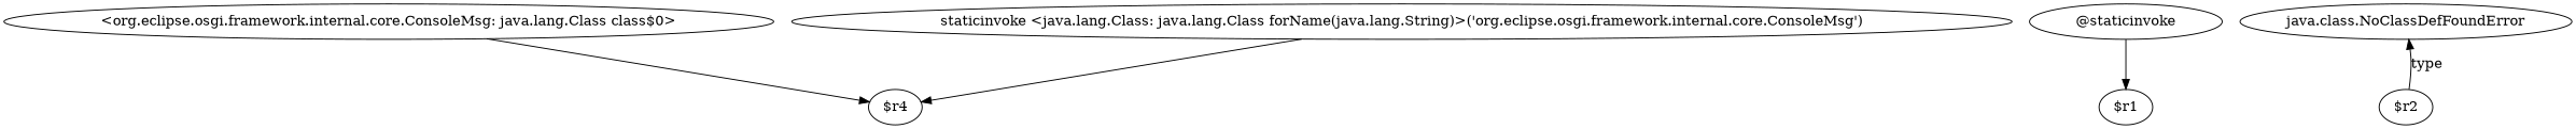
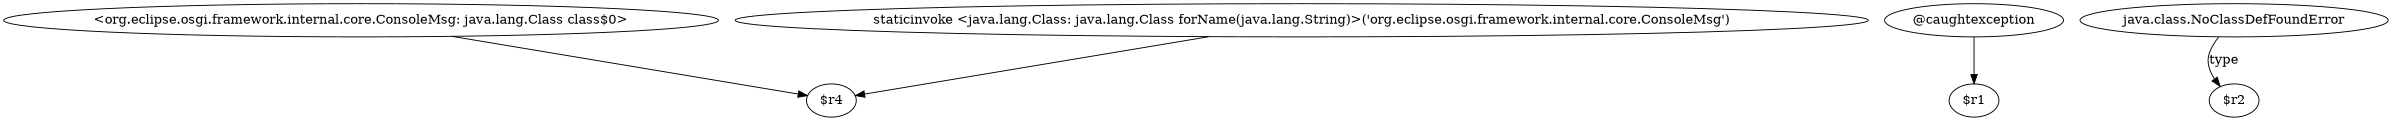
  digraph {
    n1 [label="<org.eclipse.osgi.framework.internal.core.ConsoleMsg: java.lang.Class class$0>"]
    n2 [label="$r4"]
-   n3 [label="@staticinvoke"]
+   n3 [label="@caughtexception"]
    n4 [label="$r1"]
    n5 [label="java.class.NoClassDefFoundError"]
    n6 [label="$r2"]
    n7 [label="staticinvoke <java.lang.Class: java.lang.Class forName(java.lang.String)>('org.eclipse.osgi.framework.internal.core.ConsoleMsg')"]
    n1 -> n2
    n3 -> n4
-   n6 -> n5 [label=type]
+   n5 -> n6 [label=type]
    n7 -> n2
  }
